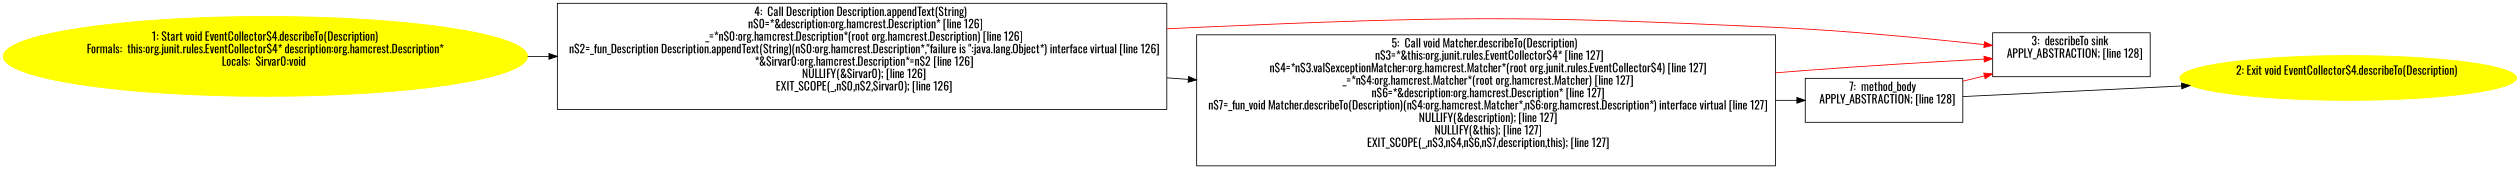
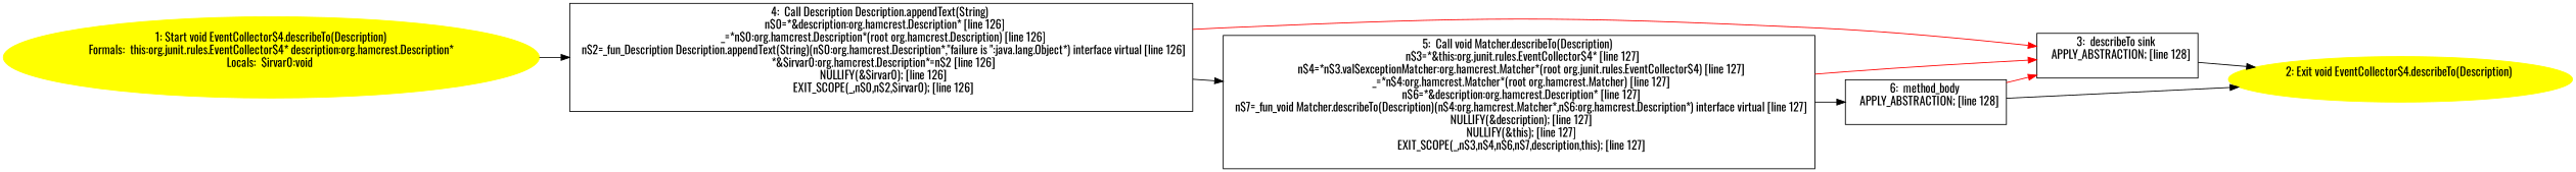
  digraph {
    fontname=Oswald
    rankdir=LR
    node [fontname=Oswald shape=box]
    edge [fontname=Oswald]
    n1 [color=yellow label="1: Start void EventCollector$4.describeTo(Description)\nFormals:  this:org.junit.rules.EventCollector$4* description:org.hamcrest.Description*\nLocals:  $irvar0:void \n  " style=filled shape=""]
    n2 [label="4:  Call Description Description.appendText(String) \n   n$0=*&description:org.hamcrest.Description* [line 126]\n  _=*n$0:org.hamcrest.Description*(root org.hamcrest.Description) [line 126]\n  n$2=_fun_Description Description.appendText(String)(n$0:org.hamcrest.Description*,\"failure is \":java.lang.Object*) interface virtual [line 126]\n  *&$irvar0:org.hamcrest.Description*=n$2 [line 126]\n  NULLIFY(&$irvar0); [line 126]\n  EXIT_SCOPE(_,n$0,n$2,$irvar0); [line 126]\n "]
    n3 [label="3:  describeTo sink \n   APPLY_ABSTRACTION; [line 128]\n "]
    n4 [label="5:  Call void Matcher.describeTo(Description) \n   n$3=*&this:org.junit.rules.EventCollector$4* [line 127]\n  n$4=*n$3.val$exceptionMatcher:org.hamcrest.Matcher*(root org.junit.rules.EventCollector$4) [line 127]\n  _=*n$4:org.hamcrest.Matcher*(root org.hamcrest.Matcher) [line 127]\n  n$6=*&description:org.hamcrest.Description* [line 127]\n  n$7=_fun_void Matcher.describeTo(Description)(n$4:org.hamcrest.Matcher*,n$6:org.hamcrest.Description*) interface virtual [line 127]\n  NULLIFY(&description); [line 127]\n  NULLIFY(&this); [line 127]\n  EXIT_SCOPE(_,n$3,n$4,n$6,n$7,description,this); [line 127]\n "]
    n5 [color=yellow label="2: Exit void EventCollector$4.describeTo(Description) \n  " style=filled shape=""]
-   n6 [label="7:  method_body \n   APPLY_ABSTRACTION; [line 128]\n "]
+   n6 [label="6:  method_body \n   APPLY_ABSTRACTION; [line 128]\n "]
    n1 -> n2
    n2 -> n3 [color=red]
    n2 -> n4
+   n3 -> n5
    n4 -> n3 [color=red]
    n4 -> n6
    n6 -> n3 [color=red]
    n6 -> n5
  }
